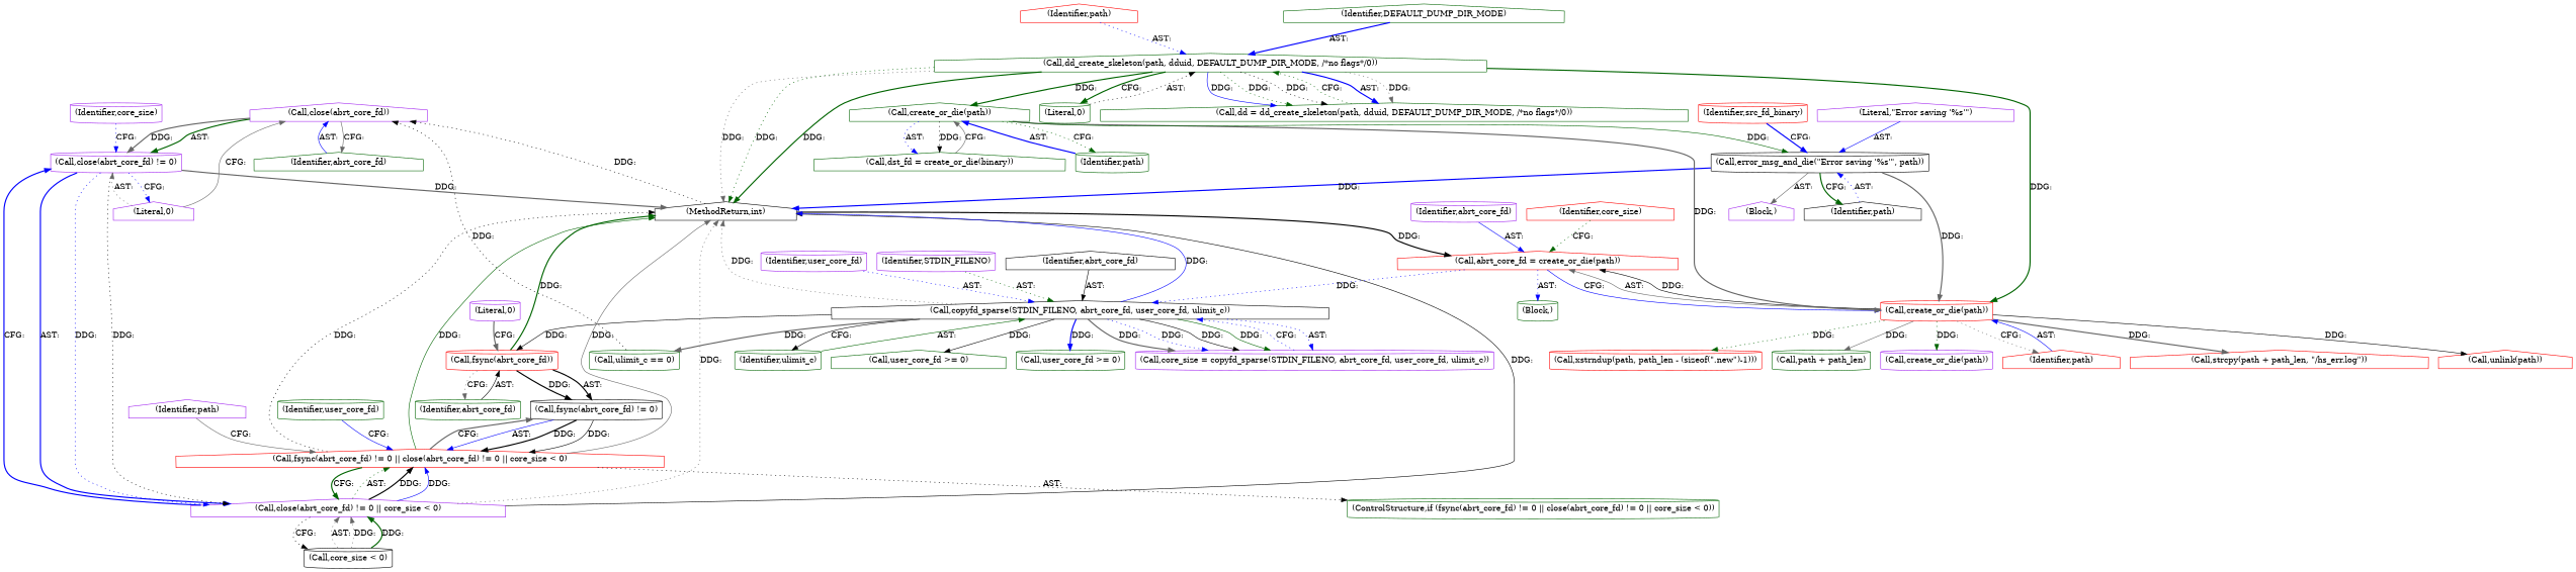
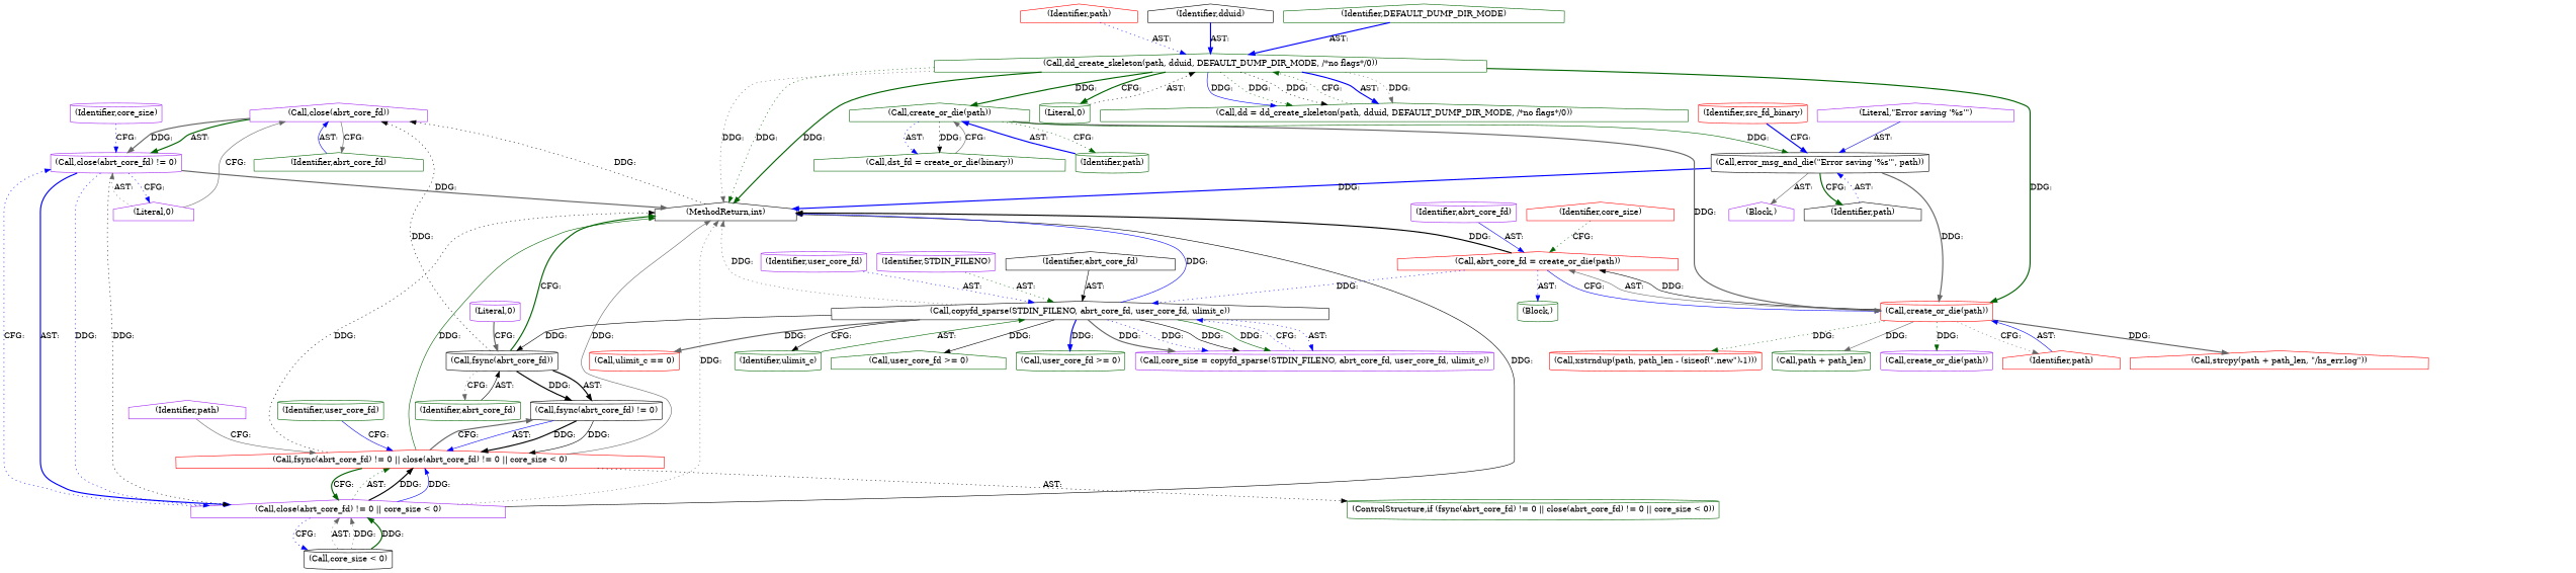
  digraph {
    fontname="DejaVu Serif"
    node [color=darkgreen fontname="DejaVu Serif" shape=house]
    edge [color=blue fontname="DejaVu Serif" style=dotted]
    n1 [color=purple label="(Call,close(abrt_core_fd))"]
    n2 [color=purple label="(Call,close(abrt_core_fd) != 0)" shape=cylinder]
    n3 [label="(Identifier,abrt_core_fd)"]
    n4 [color=black label="(MethodReturn,int)"]
    n5 [color=purple label="(Call,close(abrt_core_fd) != 0 || core_size < 0)"]
    n6 [color=purple label="(Literal,0)"]
-   n7 [color=red label="(Call,fsync(abrt_core_fd))" shape=cylinder]
+   n7 [color=black label="(Call,fsync(abrt_core_fd))" shape=cylinder]
    n8 [label="(Identifier,abrt_core_fd)" shape=cylinder]
    n9 [color=black label="(Call,fsync(abrt_core_fd) != 0)" shape=cylinder]
    n10 [color=red label="(Call,fsync(abrt_core_fd) != 0 || close(abrt_core_fd) != 0 || core_size < 0)"]
    n11 [color=black label="(Call,copyfd_sparse(STDIN_FILENO, abrt_core_fd, user_core_fd, ulimit_c))"]
    n12 [label="(Call,user_core_fd >= 0)"]
    n13 [color=purple label="(Call,core_size = copyfd_sparse(STDIN_FILENO, abrt_core_fd, user_core_fd, ulimit_c))" shape=cylinder]
    n14 [label="(Call,user_core_fd >= 0)" shape=cylinder]
    n15 [label="(Identifier,ulimit_c)" shape=cylinder]
-   n16 [label="(Call,ulimit_c == 0)" shape=cylinder]
+   n16 [color=red label="(Call,ulimit_c == 0)" shape=cylinder]
    n17 [color=red label="(Call,abrt_core_fd = create_or_die(path))"]
    n18 [color=red label="(Call,create_or_die(path))" shape=cylinder]
    n19 [label="(Block,)" shape=cylinder]
    n20 [color=purple label="(Call,create_or_die(path))" shape=cylinder]
    n21 [color=red label="(Identifier,path)"]
    n22 [color=red label="(Call,strcpy(path + path_len, \"/hs_err.log\"))"]
-   n23 [color=red label="(Call,unlink(path))"]
    n24 [color=red label="(Call,xstrndup(path, path_len - (sizeof(\".new\")-1)))" shape=cylinder]
    n25 [label="(Call,path + path_len)" shape=cylinder]
    n26 [color=black label="(Call,error_msg_and_die(\"Error saving '%s'\", path))" shape=cylinder]
    n27 [color=purple label="(Block,)"]
    n28 [color=black label="(Identifier,path)"]
    n29 [label="(Call,create_or_die(path))"]
    n30 [label="(Call,dst_fd = create_or_die(binary))"]
    n31 [label="(Identifier,path)" shape=cylinder]
    n32 [label="(Call,dd_create_skeleton(path, dduid, DEFAULT_DUMP_DIR_MODE, /*no flags*/0))"]
    n33 [label="(Literal,0)" shape=cylinder]
    n34 [label="(Call,dd = dd_create_skeleton(path, dduid, DEFAULT_DUMP_DIR_MODE, /*no flags*/0))"]
    n35 [color=black label="(Call,core_size < 0)" shape=cylinder]
    n36 [label="(ControlStructure,if (fsync(abrt_core_fd) != 0 || close(abrt_core_fd) != 0 || core_size < 0))" shape=cylinder]
    n37 [color=red label="(Identifier,src_fd_binary)" shape=cylinder]
    n38 [color=red label="(Identifier,path)"]
+   n39 [color=black label="(Identifier,dduid)"]
    n40 [color=purple label="(Literal,\"Error saving '%s'\")"]
    n41 [color=purple label="(Identifier,user_core_fd)" shape=cylinder]
    n42 [color=purple label="(Identifier,abrt_core_fd)" shape=cylinder]
    n43 [color=purple label="(Identifier,STDIN_FILENO)" shape=cylinder]
    n44 [color=black label="(Identifier,abrt_core_fd)"]
    n45 [color=purple label="(Literal,0)" shape=cylinder]
    n46 [color=purple label="(Identifier,path)"]
    n47 [label="(Identifier,DEFAULT_DUMP_DIR_MODE)"]
    n48 [label="(Identifier,user_core_fd)" shape=cylinder]
    n49 [color=purple label="(Identifier,core_size)" shape=cylinder]
    n50 [color=red label="(Identifier,core_size)"]
    n1 -> n2 [color=darkgreen label="AST: " style=bold]
    n1 -> n2 [color=gray40 label="DDG: " style=bold]
    n1 -> n3 [color=gray40 label="CFG: " style=solid]
    n2 -> n4 [color=gray40 label="DDG: " style=bold]
    n2 -> n5 [label="AST: " style=bold]
    n2 -> n5 [label="DDG: "]
    n2 -> n5 [color=black label="DDG: "]
    n2 -> n6 [label="CFG: "]
    n3 -> n1 [label="AST: " style=solid]
    n4 -> n1 [color=black label="DDG: "]
-   n5 -> n2 [label="CFG: " style=bold]
+   n5 -> n2 [label="CFG: "]
    n5 -> n4 [color=gray40 label="DDG: "]
    n5 -> n4 [color=black label="DDG: " style=solid]
    n5 -> n10 [color=darkgreen label="AST: "]
    n5 -> n10 [color=black label="DDG: " style=bold]
    n5 -> n10 [label="DDG: " style=solid]
-   n5 -> n35 [color=black label="CFG: "]
+   n5 -> n35 [label="CFG: "]
    n6 -> n1 [color=gray40 label="CFG: " style=solid]
    n6 -> n2 [color=gray40 label="AST: "]
-   n16 -> n1 [color=black label="DDG: "]
-   n7 -> n4 [color=darkgreen label="DDG: " style=bold]
+   n7 -> n1 [color=black label="DDG: "]
+   n7 -> n4 [color=darkgreen label="CFG: " style=bold]
    n7 -> n8 [color=gray40 label="CFG: "]
    n7 -> n9 [color=black label="AST: " style=bold]
    n7 -> n9 [color=black label="DDG: " style=bold]
    n8 -> n7 [color=black label="AST: " style=solid]
    n9 -> n10 [label="AST: " style=solid]
    n9 -> n10 [color=black label="DDG: " style=bold]
    n9 -> n10 [color=black label="DDG: " style=solid]
    n10 -> n4 [color=darkgreen label="DDG: " style=solid]
    n10 -> n4 [color=gray40 label="DDG: " style=solid]
    n10 -> n4 [color=black label="DDG: "]
    n10 -> n5 [color=darkgreen label="CFG: " style=bold]
    n10 -> n9 [color=gray40 label="CFG: " style=bold]
    n10 -> n36 [color=black label="AST: "]
    n11 -> n4 [color=gray40 label="DDG: "]
    n11 -> n4 [label="DDG: " style=solid]
    n11 -> n7 [color=black label="DDG: " style=solid]
    n11 -> n12 [color=black label="DDG: " style=solid]
    n11 -> n13 [label="AST: "]
    n11 -> n13 [color=gray40 label="DDG: " style=bold]
    n11 -> n13 [label="DDG: "]
    n11 -> n13 [color=black label="DDG: " style=solid]
    n11 -> n13 [color=darkgreen label="DDG: " style=solid]
    n11 -> n14 [label="DDG: " style=bold]
    n11 -> n15 [color=black label="CFG: " style=solid]
    n11 -> n16 [color=gray40 label="DDG: " style=bold]
    n13 -> n11 [label="CFG: "]
    n15 -> n11 [color=darkgreen label="AST: " style=solid]
-   n4 -> n17 [color=black label="DDG: " style=bold]
+   n17 -> n4 [color=black label="DDG: " style=bold]
    n17 -> n11 [label="DDG: "]
    n17 -> n18 [label="CFG: " style=solid]
    n17 -> n19 [label="AST: "]
    n18 -> n17 [color=gray40 label="AST: " style=solid]
    n18 -> n17 [color=black label="DDG: " style=solid]
    n18 -> n20 [color=darkgreen label="DDG: "]
    n18 -> n21 [color=gray40 label="CFG: "]
    n18 -> n22 [color=gray40 label="DDG: " style=bold]
-   n18 -> n23 [color=black label="DDG: " style=solid]
    n18 -> n24 [color=darkgreen label="DDG: "]
    n18 -> n25 [color=gray40 label="DDG: " style=solid]
    n21 -> n18 [label="AST: " style=solid]
    n26 -> n4 [label="DDG: " style=bold]
    n26 -> n18 [color=gray40 label="DDG: " style=bold]
    n26 -> n27 [color=gray40 label="AST: " style=solid]
    n26 -> n28 [color=darkgreen label="CFG: " style=bold]
    n28 -> n26 [label="AST: "]
    n29 -> n18 [color=gray40 label="DDG: " style=bold]
    n29 -> n26 [color=darkgreen label="DDG: " style=solid]
    n29 -> n30 [label="AST: "]
    n29 -> n30 [color=black label="DDG: "]
    n29 -> n31 [color=darkgreen label="CFG: "]
    n30 -> n29 [color=gray40 label="CFG: " style=solid]
    n31 -> n29 [label="AST: " style=bold]
    n32 -> n4 [color=gray40 label="DDG: "]
    n32 -> n4 [color=darkgreen label="DDG: "]
    n32 -> n4 [color=darkgreen label="DDG: " style=bold]
    n32 -> n18 [color=darkgreen label="DDG: " style=bold]
    n32 -> n29 [color=darkgreen label="DDG: " style=bold]
    n32 -> n33 [color=darkgreen label="CFG: " style=bold]
    n32 -> n34 [label="AST: " style=bold]
    n32 -> n34 [color=gray40 label="DDG: "]
    n32 -> n34 [label="DDG: " style=solid]
    n32 -> n34 [color=darkgreen label="DDG: "]
    n32 -> n34 [color=black label="DDG: "]
    n33 -> n32 [color=black label="AST: "]
    n34 -> n32 [color=darkgreen label="CFG: "]
    n35 -> n5 [color=gray40 label="AST: "]
    n35 -> n5 [color=gray40 label="DDG: "]
    n35 -> n5 [color=darkgreen label="DDG: " style=bold]
    n37 -> n26 [label="CFG: " style=bold]
    n38 -> n32 [label="AST: "]
+   n39 -> n32 [label="AST: " style=bold]
    n40 -> n26 [label="AST: " style=solid]
    n41 -> n11 [label="AST: "]
    n42 -> n17 [label="AST: " style=solid]
    n43 -> n11 [color=darkgreen label="AST: "]
    n44 -> n11 [color=black label="AST: " style=solid]
    n45 -> n7 [color=gray40 label="CFG: " style=bold]
    n46 -> n10 [color=gray40 label="CFG: " style=solid]
    n47 -> n32 [label="AST: " style=bold]
    n48 -> n10 [label="CFG: " style=solid]
    n49 -> n2 [label="CFG: "]
    n50 -> n17 [color=darkgreen label="CFG: "]
  }
